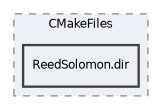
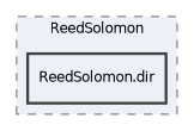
  digraph {
    compound=true
    n1 [color=grey25 fillcolor="#edf0f7" fontname=Helvetica fontsize=10 label="ReedSolomon.dir" shape=box style="filled,bold,"]
    subgraph cluster_1 {
      bgcolor="#edf0f7"
      fontname=Helvetica
      fontsize=10
-     label=CMakeFiles
+     label=ReedSolomon
      pencolor=grey50
      style="filled,dashed,"
      n1
    }
  }
